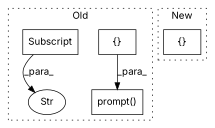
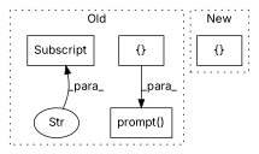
  digraph {
    fontname=Inter
    node [a=59 fontname=Inter shape=box]
    edge [fontname=Inter]
    n1 [a=75 l="11,1" label="prompt()" s="1162,1186"]
    n2 [l="8,0" label="{}" s="908,1144"]
    n3 [a=63 l="33,0" label=Subscript s="1162,0"]
    n4 [a=66 l=6 label=Str s=1188 shape=ellipse]
    n5 [l="1,0" label="{}" s="929,1029"]
    subgraph cluster_1 {
      label=Old
      style=dotted
      n1
      n2
      n3
      n4
    }
    subgraph cluster_2 {
      label=New
      style=dotted
      n5
    }
    n2 -> n1 [label=_para_]
-   n3 -> n4 [label=_para_]
+   n4 -> n3 [label=_para_]
  }
